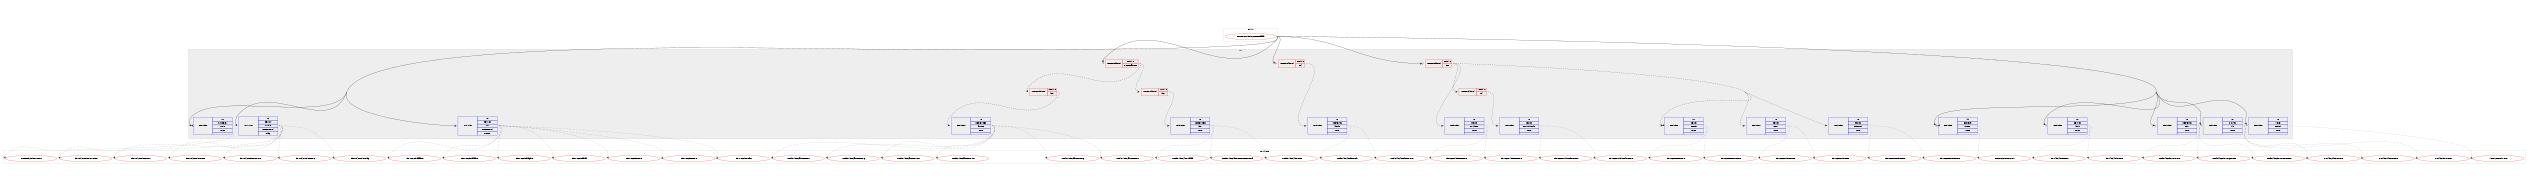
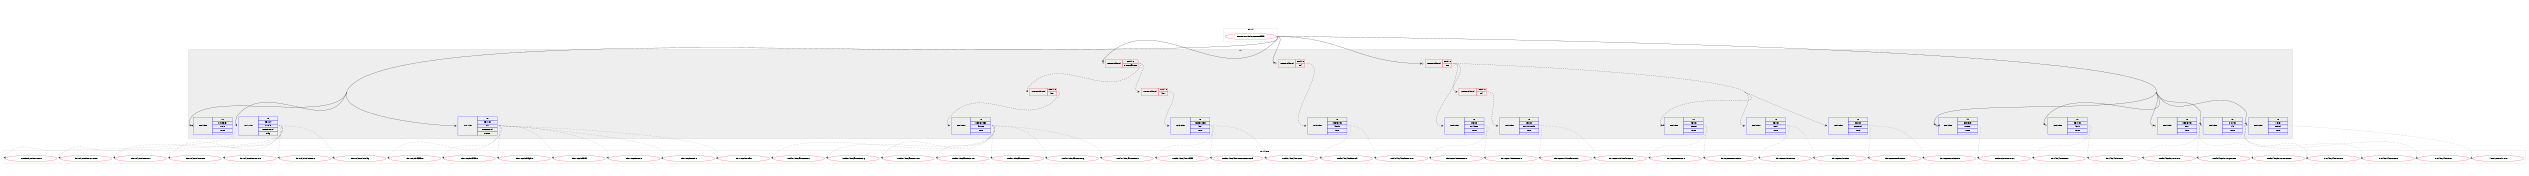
  digraph {
    compound=true
    concentrate=true
    fontname=Helvetica
    fontsize=10
    newrank=true
    rankdir=TB
    ranksep=1.5
    node [color=red fontname=Helvetica fontsize=10]
    edge [arrowhead=vee headport=w style=dotted tailport=e weight=100]
    n1 [label="games-emulation/ppsspp-9999" width=4]
    n2 [color=blue label=<<TABLE BORDER="0" CELLBORDER="1" CELLSPACING="0" CELLPADDING="4" WIDTH="220"><TR><TD ROWSPAN="6" CELLPADDING="30">pack_dep</TD></TR><TR><TD WIDTH="110">no</TD></TR><TR><TD>sys-devel</TD></TR><TR><TD>make</TD></TR><TR><TD>none</TD></TR><TR><TD></TD></TR></TABLE>> shape=none]
    n3 [color=blue label=<<TABLE BORDER="0" CELLBORDER="1" CELLSPACING="0" CELLPADDING="4" WIDTH="220"><TR><TD ROWSPAN="6" CELLPADDING="30">pack_dep</TD></TR><TR><TD WIDTH="110">no</TD></TR><TR><TD>dev-util</TD></TR><TR><TD>cmake</TD></TR><TR><TD>greaterequal</TD></TR><TR><TD>3.9.6</TD></TR></TABLE>> shape=none]
    n4 [color=blue label=<<TABLE BORDER="0" CELLBORDER="1" CELLSPACING="0" CELLPADDING="4" WIDTH="220"><TR><TD ROWSPAN="6" CELLPADDING="30">pack_dep</TD></TR><TR><TD WIDTH="110">no</TD></TR><TR><TD>dev-vcs</TD></TR><TR><TD>git</TD></TR><TR><TD>greaterequal</TD></TR><TR><TD>1.8.2.1</TD></TR></TABLE>> shape=none]
    n5 [color=blue label=<<TABLE BORDER="0" CELLBORDER="1" CELLSPACING="0" CELLPADDING="4" WIDTH="220"><TR><TD ROWSPAN="6" CELLPADDING="30">pack_dep</TD></TR><TR><TD WIDTH="110">no</TD></TR><TR><TD>app-arch</TD></TR><TR><TD>snappy</TD></TR><TR><TD>none</TD></TR><TR><TD></TD></TR></TABLE>> shape=none]
    n6 [color=blue label=<<TABLE BORDER="0" CELLBORDER="1" CELLSPACING="0" CELLPADDING="4" WIDTH="220"><TR><TD ROWSPAN="6" CELLPADDING="30">pack_dep</TD></TR><TR><TD WIDTH="110">no</TD></TR><TR><TD>dev-qt</TD></TR><TR><TD>qtcore</TD></TR><TR><TD>none</TD></TR><TR><TD></TD></TR></TABLE>> shape=none]
    n7 [color=blue label=<<TABLE BORDER="0" CELLBORDER="1" CELLSPACING="0" CELLPADDING="4" WIDTH="220"><TR><TD ROWSPAN="6" CELLPADDING="30">pack_dep</TD></TR><TR><TD WIDTH="110">no</TD></TR><TR><TD>dev-qt</TD></TR><TR><TD>qtgui</TD></TR><TR><TD>none</TD></TR><TR><TD></TD></TR></TABLE>> shape=none]
    n8 [color=blue label=<<TABLE BORDER="0" CELLBORDER="1" CELLSPACING="0" CELLPADDING="4" WIDTH="220"><TR><TD ROWSPAN="6" CELLPADDING="30">pack_dep</TD></TR><TR><TD WIDTH="110">no</TD></TR><TR><TD>dev-qt</TD></TR><TR><TD>qtopengl</TD></TR><TR><TD>none</TD></TR><TR><TD></TD></TR></TABLE>> shape=none]
    n9 [color=blue label=<<TABLE BORDER="0" CELLBORDER="1" CELLSPACING="0" CELLPADDING="4" WIDTH="220"><TR><TD ROWSPAN="6" CELLPADDING="30">pack_dep</TD></TR><TR><TD WIDTH="110">no</TD></TR><TR><TD>dev-qt</TD></TR><TR><TD>qtwidgets</TD></TR><TR><TD>none</TD></TR><TR><TD></TD></TR></TABLE>> shape=none]
    n10 [color=blue label=<<TABLE BORDER="0" CELLBORDER="1" CELLSPACING="0" CELLPADDING="4" WIDTH="220"><TR><TD ROWSPAN="6" CELLPADDING="30">pack_dep</TD></TR><TR><TD WIDTH="110">no</TD></TR><TR><TD>dev-qt</TD></TR><TR><TD>qtmultimedia</TD></TR><TR><TD>none</TD></TR><TR><TD></TD></TR></TABLE>> shape=none]
    n11 [label=<<TABLE BORDER="0" CELLBORDER="1" CELLSPACING="0" CELLPADDING="4"><TR><TD ROWSPAN="3" CELLPADDING="10">use_conditional</TD></TR><TR><TD>negative</TD></TR><TR><TD>sdl</TD></TR></TABLE>> shape=none]
    n12 [label=<<TABLE BORDER="0" CELLBORDER="1" CELLSPACING="0" CELLPADDING="4"><TR><TD ROWSPAN="3" CELLPADDING="10">use_conditional</TD></TR><TR><TD>positive</TD></TR><TR><TD>qt5</TD></TR></TABLE>> shape=none]
    n13 [color=blue label=<<TABLE BORDER="0" CELLBORDER="1" CELLSPACING="0" CELLPADDING="4" WIDTH="220"><TR><TD ROWSPAN="6" CELLPADDING="30">pack_dep</TD></TR><TR><TD WIDTH="110">no</TD></TR><TR><TD>media-libs</TD></TR><TR><TD>libsdl2</TD></TR><TR><TD>none</TD></TR><TR><TD></TD></TR></TABLE>> shape=none]
    n14 [label=<<TABLE BORDER="0" CELLBORDER="1" CELLSPACING="0" CELLPADDING="4"><TR><TD ROWSPAN="3" CELLPADDING="10">use_conditional</TD></TR><TR><TD>positive</TD></TR><TR><TD>sdl</TD></TR></TABLE>> shape=none]
    n15 [color=blue label=<<TABLE BORDER="0" CELLBORDER="1" CELLSPACING="0" CELLPADDING="4" WIDTH="220"><TR><TD ROWSPAN="6" CELLPADDING="30">pack_dep</TD></TR><TR><TD WIDTH="110">no</TD></TR><TR><TD>media-video</TD></TR><TR><TD>ffmpeg</TD></TR><TR><TD>none</TD></TR><TR><TD></TD></TR></TABLE>> shape=none]
    n16 [label=<<TABLE BORDER="0" CELLBORDER="1" CELLSPACING="0" CELLPADDING="4"><TR><TD ROWSPAN="3" CELLPADDING="10">use_conditional</TD></TR><TR><TD>negative</TD></TR><TR><TD>libav</TD></TR></TABLE>> shape=none]
    n17 [color=blue label=<<TABLE BORDER="0" CELLBORDER="1" CELLSPACING="0" CELLPADDING="4" WIDTH="220"><TR><TD ROWSPAN="6" CELLPADDING="30">pack_dep</TD></TR><TR><TD WIDTH="110">no</TD></TR><TR><TD>media-video</TD></TR><TR><TD>libav</TD></TR><TR><TD>none</TD></TR><TR><TD></TD></TR></TABLE>> shape=none]
    n18 [label=<<TABLE BORDER="0" CELLBORDER="1" CELLSPACING="0" CELLPADDING="4"><TR><TD ROWSPAN="3" CELLPADDING="10">use_conditional</TD></TR><TR><TD>positive</TD></TR><TR><TD>libav</TD></TR></TABLE>> shape=none]
    n19 [label=<<TABLE BORDER="0" CELLBORDER="1" CELLSPACING="0" CELLPADDING="4"><TR><TD ROWSPAN="3" CELLPADDING="10">use_conditional</TD></TR><TR><TD>positive</TD></TR><TR><TD>system-ffmpeg</TD></TR></TABLE>> shape=none]
    n20 [color=blue label=<<TABLE BORDER="0" CELLBORDER="1" CELLSPACING="0" CELLPADDING="4" WIDTH="220"><TR><TD ROWSPAN="6" CELLPADDING="30">pack_dep</TD></TR><TR><TD WIDTH="110">no</TD></TR><TR><TD>dev-libs</TD></TR><TR><TD>libzip</TD></TR><TR><TD>none</TD></TR><TR><TD></TD></TR></TABLE>> shape=none]
    n21 [color=blue label=<<TABLE BORDER="0" CELLBORDER="1" CELLSPACING="0" CELLPADDING="4" WIDTH="220"><TR><TD ROWSPAN="6" CELLPADDING="30">pack_dep</TD></TR><TR><TD WIDTH="110">no</TD></TR><TR><TD>media-libs</TD></TR><TR><TD>glew</TD></TR><TR><TD>none</TD></TR><TR><TD></TD></TR></TABLE>> shape=none]
    n22 [color=blue label=<<TABLE BORDER="0" CELLBORDER="1" CELLSPACING="0" CELLPADDING="4" WIDTH="220"><TR><TD ROWSPAN="6" CELLPADDING="30">pack_dep</TD></TR><TR><TD WIDTH="110">no</TD></TR><TR><TD>sys-libs</TD></TR><TR><TD>zlib</TD></TR><TR><TD>none</TD></TR><TR><TD></TD></TR></TABLE>> shape=none]
    n23 [color=blue label=<<TABLE BORDER="0" CELLBORDER="1" CELLSPACING="0" CELLPADDING="4" WIDTH="220"><TR><TD ROWSPAN="6" CELLPADDING="30">pack_dep</TD></TR><TR><TD WIDTH="110">no</TD></TR><TR><TD>virtual</TD></TR><TR><TD>opengl</TD></TR><TR><TD>none</TD></TR><TR><TD></TD></TR></TABLE>> shape=none]
    n24 [label="dev-util/cmake-3.10.3" width=4]
    n25 [label="dev-util/cmake-3.11.4-r1" width=4]
    n26 [label="dev-util/cmake-3.12.3" width=4]
    n27 [label="dev-util/cmake-3.13.4" width=4]
    n28 [label="dev-util/cmake-3.14.0_rc3" width=4]
    n29 [label="dev-util/cmake-3.9.6" width=4]
    n30 [label="dev-vcs/git-2.19.2" width=4]
    n31 [label="dev-vcs/git-2.20.1" width=4]
    n32 [label="dev-vcs/git-2.21.0" width=4]
    n33 [label="dev-vcs/git-9999" width=4]
    n34 [label="dev-vcs/git-9969-r1" width=4]
    n35 [label="dev-vcs/git-9999-r2" width=4]
    n36 [label="dev-vcs/git-9999-r3" width=4]
    n37 [label="dev-qt/qtmultimedia-5.11.3" width=4]
    n38 [label="dev-qt/qtmultimedia-5.12.1" width=4]
    n39 [label="sys-devel/make-4.2.1-r4" width=4]
    n40 [label="dev-qt/qtcore-5.11.3-r2" width=4]
    n41 [label="dev-qt/qtcore-5.12.1" width=4]
    n42 [label="dev-qt/qtgui-5.11.3" width=4]
    n43 [label="dev-qt/qtgui-5.12.1-r1" width=4]
    n44 [label="dev-qt/qtopengl-5.11.3" width=4]
    n45 [label="dev-qt/qtopengl-5.12.1" width=4]
    n46 [label="dev-qt/qtwidgets-5.11.3" width=4]
    n47 [label="dev-qt/qtwidgets-5.12.1" width=4]
    n48 [label="media-libs/libsdl2-2.0.8-r2" width=4]
    n49 [label="media-libs/libsdl2-2.0.9" width=4]
    n50 [label="media-video/ffmpeg-3.2.6" width=4]
    n51 [label="media-video/ffmpeg-3.2.7" width=4]
    n52 [label="media-video/ffmpeg-3.3.4" width=4]
    n53 [label="media-video/ffmpeg-3.3.6" width=4]
+   n54 [label="media-video/ffmpeg-3.3.8" width=4]
    n55 [label="media-video/ffmpeg-3.4.5" width=4]
    n56 [label="media-video/ffmpeg-4.1.1" width=4]
    n57 [label="media-video/libav-12.3" width=4]
    n58 [label="media-video/libav-13_pre20171219" width=4]
    n59 [label="media-video/libav-9999" width=4]
    n60 [label="app-arch/snappy-1.1.7" width=4]
    n61 [label="dev-libs/libzip-1.3.0" width=4]
    n62 [label="dev-libs/libzip-1.5.1" width=4]
    n63 [label="media-libs/glew-1.10.0-r100" width=4]
    n64 [label="media-libs/glew-1.6.0-r100" width=4]
    n65 [label="media-libs/glew-2.1.0-r1" width=4]
-   n66 [label="sys-libs/dev-1.2.11" width=4]
+   n66 [label="sys-libs/zlib-1.2.11" width=4]
    n67 [label="sys-libs/zlib-1.2.11-r1" width=4]
    n68 [label="sys-libs/zlib-1.2.11-r2" width=4]
    n69 [label="virtual/opengl-7.0-r2" width=4]
    subgraph cluster_1 {
      color=gray
      label=<<i>ebuild</i>>
      rank=same
      n1
    }
    subgraph cluster_2 {
      color=gray
      label=<<i>dependencies</i>>
      subgraph cluster_3 {
        color=gray
        fillcolor="#eeeeee"
        label=<<i>compile</i>>
        style=filled
        subgraph sub_4 {
          color=gray
          fillcolor="#eeeeee"
          label=<<i>compile</i>>
          style=filled
          n2
        }
        subgraph sub_5 {
          color=gray
          fillcolor="#eeeeee"
          label=<<i>compile</i>>
          style=filled
          n3
        }
        subgraph sub_6 {
          color=gray
          fillcolor="#eeeeee"
          label=<<i>compile</i>>
          style=filled
          n4
        }
      }
      subgraph cluster_7 {
        color=gray
        fillcolor="#eeeeee"
        label=<<i>compile and run</i>>
        style=filled
        subgraph sub_8 {
          color=gray
          fillcolor="#eeeeee"
          label=<<i>compile and run</i>>
          style=filled
          n5
        }
        subgraph sub_9 {
          color=gray
          fillcolor="#eeeeee"
          label=<<i>compile and run</i>>
          style=filled
          n12
          subgraph sub_10 {
            color=gray
            fillcolor="#eeeeee"
            label=<<i>compile and run</i>>
            style=filled
            n6
          }
          subgraph sub_11 {
            color=gray
            fillcolor="#eeeeee"
            label=<<i>compile and run</i>>
            style=filled
            n7
          }
          subgraph sub_12 {
            color=gray
            fillcolor="#eeeeee"
            label=<<i>compile and run</i>>
            style=filled
            n8
          }
          subgraph sub_13 {
            color=gray
            fillcolor="#eeeeee"
            label=<<i>compile and run</i>>
            style=filled
            n9
          }
          subgraph sub_14 {
            color=gray
            fillcolor="#eeeeee"
            label=<<i>compile and run</i>>
            style=filled
            n11
            subgraph sub_15 {
              color=gray
              fillcolor="#eeeeee"
              label=<<i>compile and run</i>>
              style=filled
              n10
            }
          }
        }
        subgraph sub_16 {
          color=gray
          fillcolor="#eeeeee"
          label=<<i>compile and run</i>>
          style=filled
          n14
          subgraph sub_17 {
            color=gray
            fillcolor="#eeeeee"
            label=<<i>compile and run</i>>
            style=filled
            n13
          }
        }
        subgraph sub_18 {
          color=gray
          fillcolor="#eeeeee"
          label=<<i>compile and run</i>>
          style=filled
          n19
          subgraph sub_19 {
            color=gray
            fillcolor="#eeeeee"
            label=<<i>compile and run</i>>
            style=filled
            n16
            subgraph sub_20 {
              color=gray
              fillcolor="#eeeeee"
              label=<<i>compile and run</i>>
              style=filled
              n15
            }
          }
          subgraph sub_21 {
            color=gray
            fillcolor="#eeeeee"
            label=<<i>compile and run</i>>
            style=filled
            n18
            subgraph sub_22 {
              color=gray
              fillcolor="#eeeeee"
              label=<<i>compile and run</i>>
              style=filled
              n17
            }
          }
        }
        subgraph sub_23 {
          color=gray
          fillcolor="#eeeeee"
          label=<<i>compile and run</i>>
          style=filled
          n20
        }
        subgraph sub_24 {
          color=gray
          fillcolor="#eeeeee"
          label=<<i>compile and run</i>>
          style=filled
          n21
        }
        subgraph sub_25 {
          color=gray
          fillcolor="#eeeeee"
          label=<<i>compile and run</i>>
          style=filled
          n22
        }
        subgraph sub_26 {
          color=gray
          fillcolor="#eeeeee"
          label=<<i>compile and run</i>>
          style=filled
          n23
        }
      }
      subgraph cluster_27 {
        color=gray
        fillcolor="#eeeeee"
        label=<<i>run</i>>
        style=filled
      }
    }
    subgraph cluster_28 {
      color=gray
      label=<<i>candidates</i>>
      rank=same
      subgraph sub_29 {
        color=black
        label=<<i>candidates</i>>
        nodesep=1
        rank=same
        n24
        n25
        n26
        n27
        n28
        n29
      }
      subgraph sub_30 {
        color=black
        label=<<i>candidates</i>>
        nodesep=1
        rank=same
        n30
        n31
        n32
        n33
        n34
        n35
        n36
      }
      subgraph sub_31 {
        color=black
        label=<<i>candidates</i>>
        nodesep=1
        rank=same
        n37
        n38
      }
      subgraph sub_32 {
        color=black
        label=<<i>candidates</i>>
        nodesep=1
        rank=same
        n39
      }
      subgraph sub_33 {
        color=black
        label=<<i>candidates</i>>
        nodesep=1
        rank=same
        n40
        n41
      }
      subgraph sub_34 {
        color=black
        label=<<i>candidates</i>>
        nodesep=1
        rank=same
        n42
        n43
      }
      subgraph sub_35 {
        color=black
        label=<<i>candidates</i>>
        nodesep=1
        rank=same
        n44
        n45
      }
      subgraph sub_36 {
        color=black
        label=<<i>candidates</i>>
        nodesep=1
        rank=same
        n46
        n47
      }
      subgraph sub_37 {
        color=black
        label=<<i>candidates</i>>
        nodesep=1
        rank=same
        n48
        n49
      }
      subgraph sub_38 {
        color=black
        label=<<i>candidates</i>>
        nodesep=1
        rank=same
        n50
        n51
        n52
        n53
+       n54
        n55
        n56
      }
      subgraph sub_39 {
        color=black
        label=<<i>candidates</i>>
        nodesep=1
        rank=same
        n57
        n58
        n59
      }
      subgraph sub_40 {
        color=black
        label=<<i>candidates</i>>
        nodesep=1
        rank=same
        n60
      }
      subgraph sub_41 {
        color=black
        label=<<i>candidates</i>>
        nodesep=1
        rank=same
        n61
        n62
      }
      subgraph sub_42 {
        color=black
        label=<<i>candidates</i>>
        nodesep=1
        rank=same
        n63
        n64
        n65
      }
      subgraph sub_43 {
        color=black
        label=<<i>candidates</i>>
        nodesep=1
        rank=same
        n66
        n67
        n68
      }
      subgraph sub_44 {
        color=black
        label=<<i>candidates</i>>
        nodesep=1
        rank=same
        n69
      }
    }
    n1 -> n2 [style=solid weight=20]
    n1 -> n3 [style=solid weight=20]
    n1 -> n4 [style=solid weight=20]
    n1 -> n5 [arrowhead=odotvee style=solid weight=20]
    n1 -> n12 [arrowhead=odotvee style=solid weight=20]
    n1 -> n14 [arrowhead=odotvee style=solid weight=20]
    n1 -> n19 [arrowhead=odotvee style=solid weight=20]
    n1 -> n20 [arrowhead=odotvee style=solid weight=20]
    n1 -> n21 [arrowhead=odotvee style=solid weight=20]
    n1 -> n22 [arrowhead=odotvee style=solid weight=20]
    n1 -> n23 [arrowhead=odotvee style=solid weight=20]
    n2 -> n39
    n3 -> n24
    n3 -> n25
    n3 -> n26
    n3 -> n27
    n3 -> n28
    n3 -> n29
    n4 -> n30
    n4 -> n31
    n4 -> n32
    n4 -> n33
    n4 -> n34
    n4 -> n35
    n4 -> n36
    n5 -> n60
    n6 -> n40
    n6 -> n41
    n7 -> n42
    n7 -> n43
    n8 -> n44
    n8 -> n45
    n9 -> n46
    n9 -> n47
    n10 -> n37
    n10 -> n38
    n11 -> n10 [style=dashed weight=20]
    n12 -> n6 [style=dashed weight=20]
    n12 -> n7 [style=dashed weight=20]
    n12 -> n8 [style=dashed weight=20]
    n12 -> n9 [style=dashed weight=20]
    n12 -> n11 [style=dashed weight=20]
    n13 -> n48
    n13 -> n49
    n14 -> n13 [style=dashed weight=20]
    n15 -> n50
    n15 -> n51
    n15 -> n52
    n15 -> n53
+   n15 -> n54
    n15 -> n55
    n15 -> n56
    n16 -> n15 [style=dashed weight=20]
    n17 -> n57
    n17 -> n58
    n17 -> n59
    n18 -> n17 [style=dashed weight=20]
    n19 -> n16 [style=dashed weight=20]
    n19 -> n18 [style=dashed weight=20]
    n20 -> n61
    n20 -> n62
    n21 -> n63
    n21 -> n64
    n21 -> n65
    n22 -> n66
    n22 -> n67
    n22 -> n68
    n23 -> n69
  }
